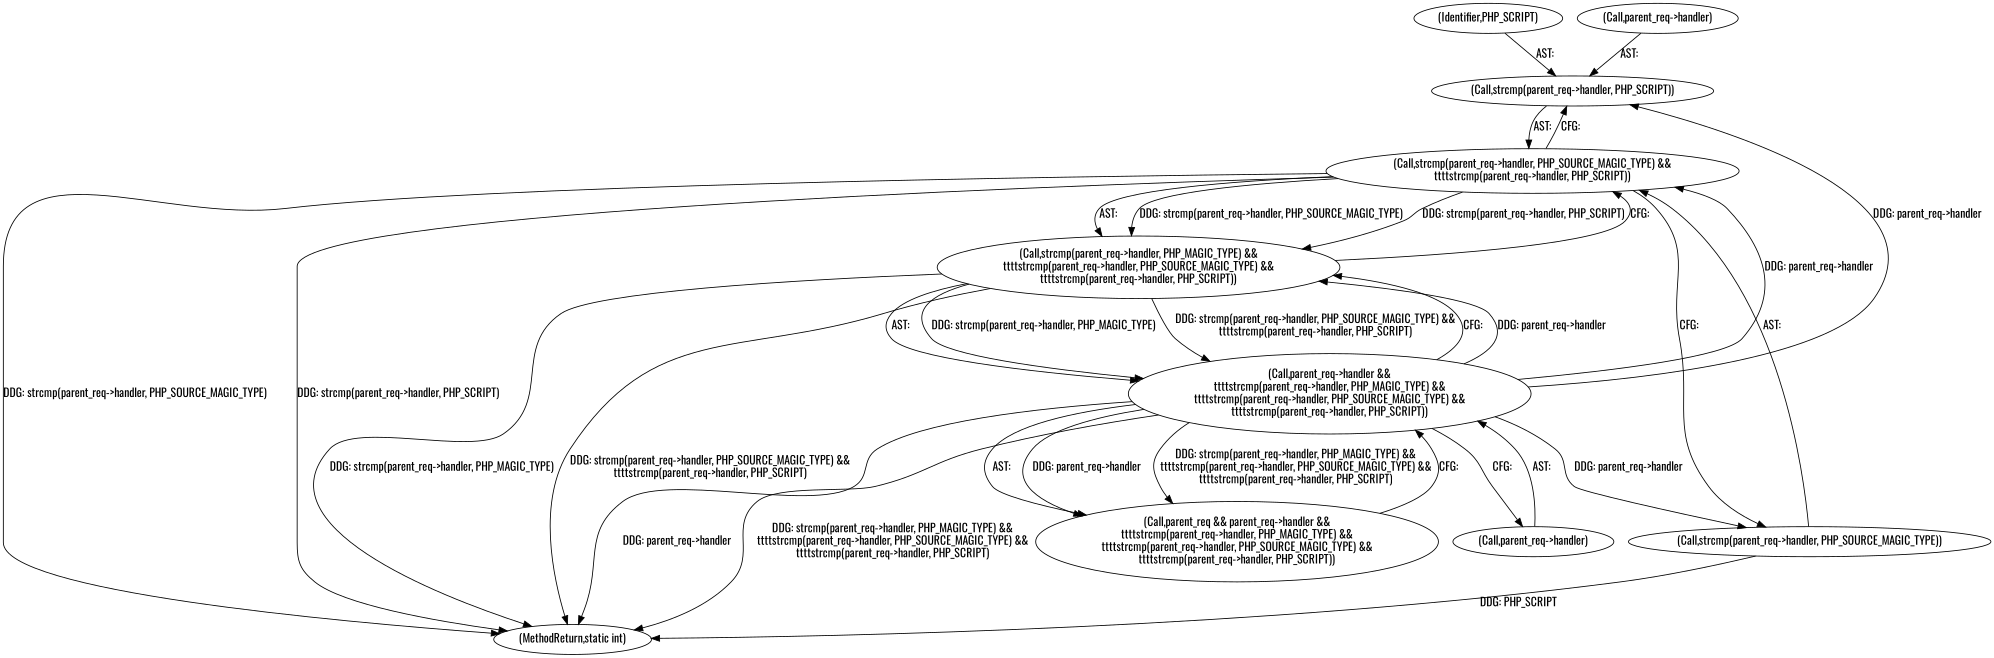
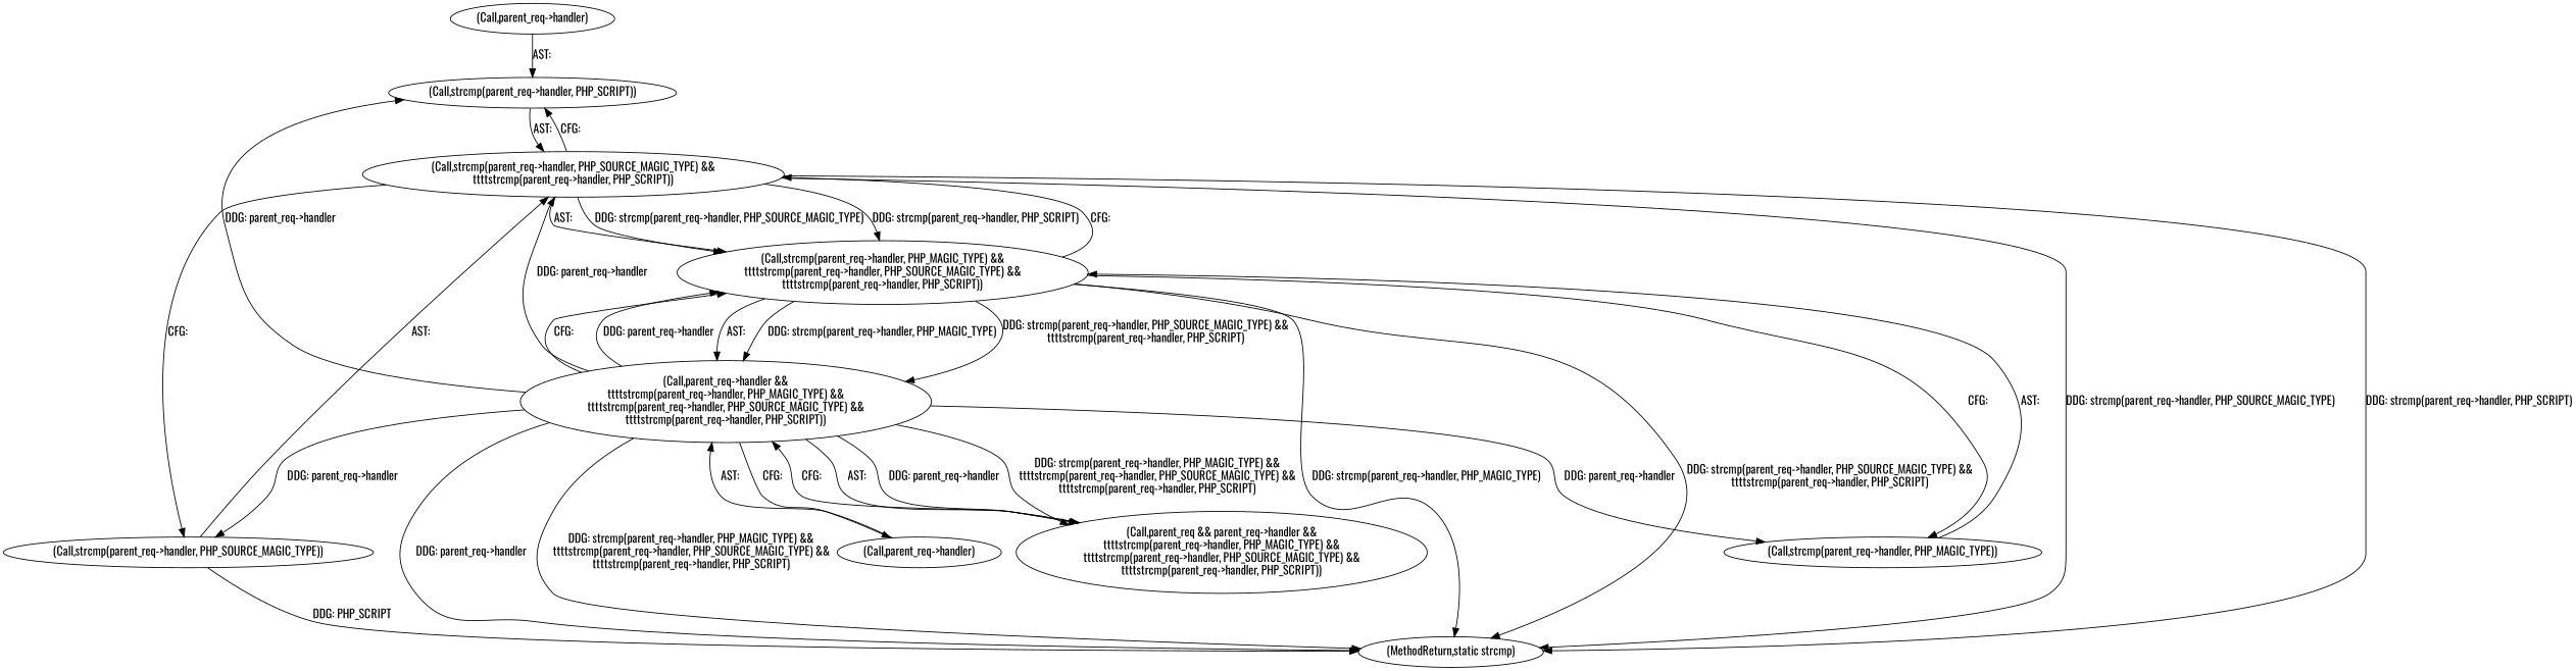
  digraph {
    fontname=Oswald
    node [fontname=Oswald]
    edge [fontname=Oswald]
    n1 [label="(Call,strcmp(parent_req->handler, PHP_SCRIPT))"]
    n2 [label="(Call,strcmp(parent_req->handler, PHP_SOURCE_MAGIC_TYPE) &&\n\t\t\t\tstrcmp(parent_req->handler, PHP_SCRIPT))"]
-   n3 [label="(MethodReturn,static int)"]
+   n3 [label="(MethodReturn,static strcmp)"]
    n4 [label="(Call,strcmp(parent_req->handler, PHP_MAGIC_TYPE) &&\n\t\t\t\tstrcmp(parent_req->handler, PHP_SOURCE_MAGIC_TYPE) &&\n\t\t\t\tstrcmp(parent_req->handler, PHP_SCRIPT))"]
    n5 [label="(Call,strcmp(parent_req->handler, PHP_SOURCE_MAGIC_TYPE))"]
-   n6 [label="(Identifier,PHP_SCRIPT)"]
    n7 [label="(Call,parent_req->handler &&\n\t\t\t\tstrcmp(parent_req->handler, PHP_MAGIC_TYPE) &&\n\t\t\t\tstrcmp(parent_req->handler, PHP_SOURCE_MAGIC_TYPE) &&\n\t\t\t\tstrcmp(parent_req->handler, PHP_SCRIPT))"]
+   n8 [label="(Call,strcmp(parent_req->handler, PHP_MAGIC_TYPE))"]
    n9 [label="(Call,parent_req && parent_req->handler &&\n\t\t\t\tstrcmp(parent_req->handler, PHP_MAGIC_TYPE) &&\n\t\t\t\tstrcmp(parent_req->handler, PHP_SOURCE_MAGIC_TYPE) &&\n\t\t\t\tstrcmp(parent_req->handler, PHP_SCRIPT))"]
    n10 [label="(Call,parent_req->handler)"]
    n11 [label="(Call,parent_req->handler)"]
    n1 -> n2 [label="AST: "]
    n2 -> n1 [label="CFG: "]
    n2 -> n3 [label="DDG: strcmp(parent_req->handler, PHP_SOURCE_MAGIC_TYPE)"]
    n2 -> n3 [label="DDG: strcmp(parent_req->handler, PHP_SCRIPT)"]
    n2 -> n4 [label="AST: "]
    n2 -> n4 [label="DDG: strcmp(parent_req->handler, PHP_SOURCE_MAGIC_TYPE)"]
    n2 -> n4 [label="DDG: strcmp(parent_req->handler, PHP_SCRIPT)"]
    n2 -> n5 [label="CFG: "]
    n4 -> n2 [label="CFG: "]
    n4 -> n3 [label="DDG: strcmp(parent_req->handler, PHP_MAGIC_TYPE)"]
    n4 -> n3 [label="DDG: strcmp(parent_req->handler, PHP_SOURCE_MAGIC_TYPE) &&\n\t\t\t\tstrcmp(parent_req->handler, PHP_SCRIPT)"]
    n4 -> n7 [label="AST: "]
    n4 -> n7 [label="DDG: strcmp(parent_req->handler, PHP_MAGIC_TYPE)"]
    n4 -> n7 [label="DDG: strcmp(parent_req->handler, PHP_SOURCE_MAGIC_TYPE) &&\n\t\t\t\tstrcmp(parent_req->handler, PHP_SCRIPT)"]
+   n4 -> n8 [label="CFG: "]
    n5 -> n2 [label="AST: "]
    n5 -> n3 [label="DDG: PHP_SCRIPT"]
-   n6 -> n1 [label="AST: "]
    n7 -> n1 [label="DDG: parent_req->handler"]
    n7 -> n2 [label="DDG: parent_req->handler"]
    n7 -> n3 [label="DDG: parent_req->handler"]
    n7 -> n3 [label="DDG: strcmp(parent_req->handler, PHP_MAGIC_TYPE) &&\n\t\t\t\tstrcmp(parent_req->handler, PHP_SOURCE_MAGIC_TYPE) &&\n\t\t\t\tstrcmp(parent_req->handler, PHP_SCRIPT)"]
    n7 -> n4 [label="CFG: "]
    n7 -> n4 [label="DDG: parent_req->handler"]
    n7 -> n5 [label="DDG: parent_req->handler"]
+   n7 -> n8 [label="DDG: parent_req->handler"]
    n7 -> n9 [label="AST: "]
    n7 -> n9 [label="DDG: parent_req->handler"]
    n7 -> n9 [label="DDG: strcmp(parent_req->handler, PHP_MAGIC_TYPE) &&\n\t\t\t\tstrcmp(parent_req->handler, PHP_SOURCE_MAGIC_TYPE) &&\n\t\t\t\tstrcmp(parent_req->handler, PHP_SCRIPT)"]
    n7 -> n10 [label="CFG: "]
+   n8 -> n4 [label="AST: "]
    n9 -> n7 [label="CFG: "]
    n10 -> n7 [label="AST: "]
    n11 -> n1 [label="AST: "]
  }
